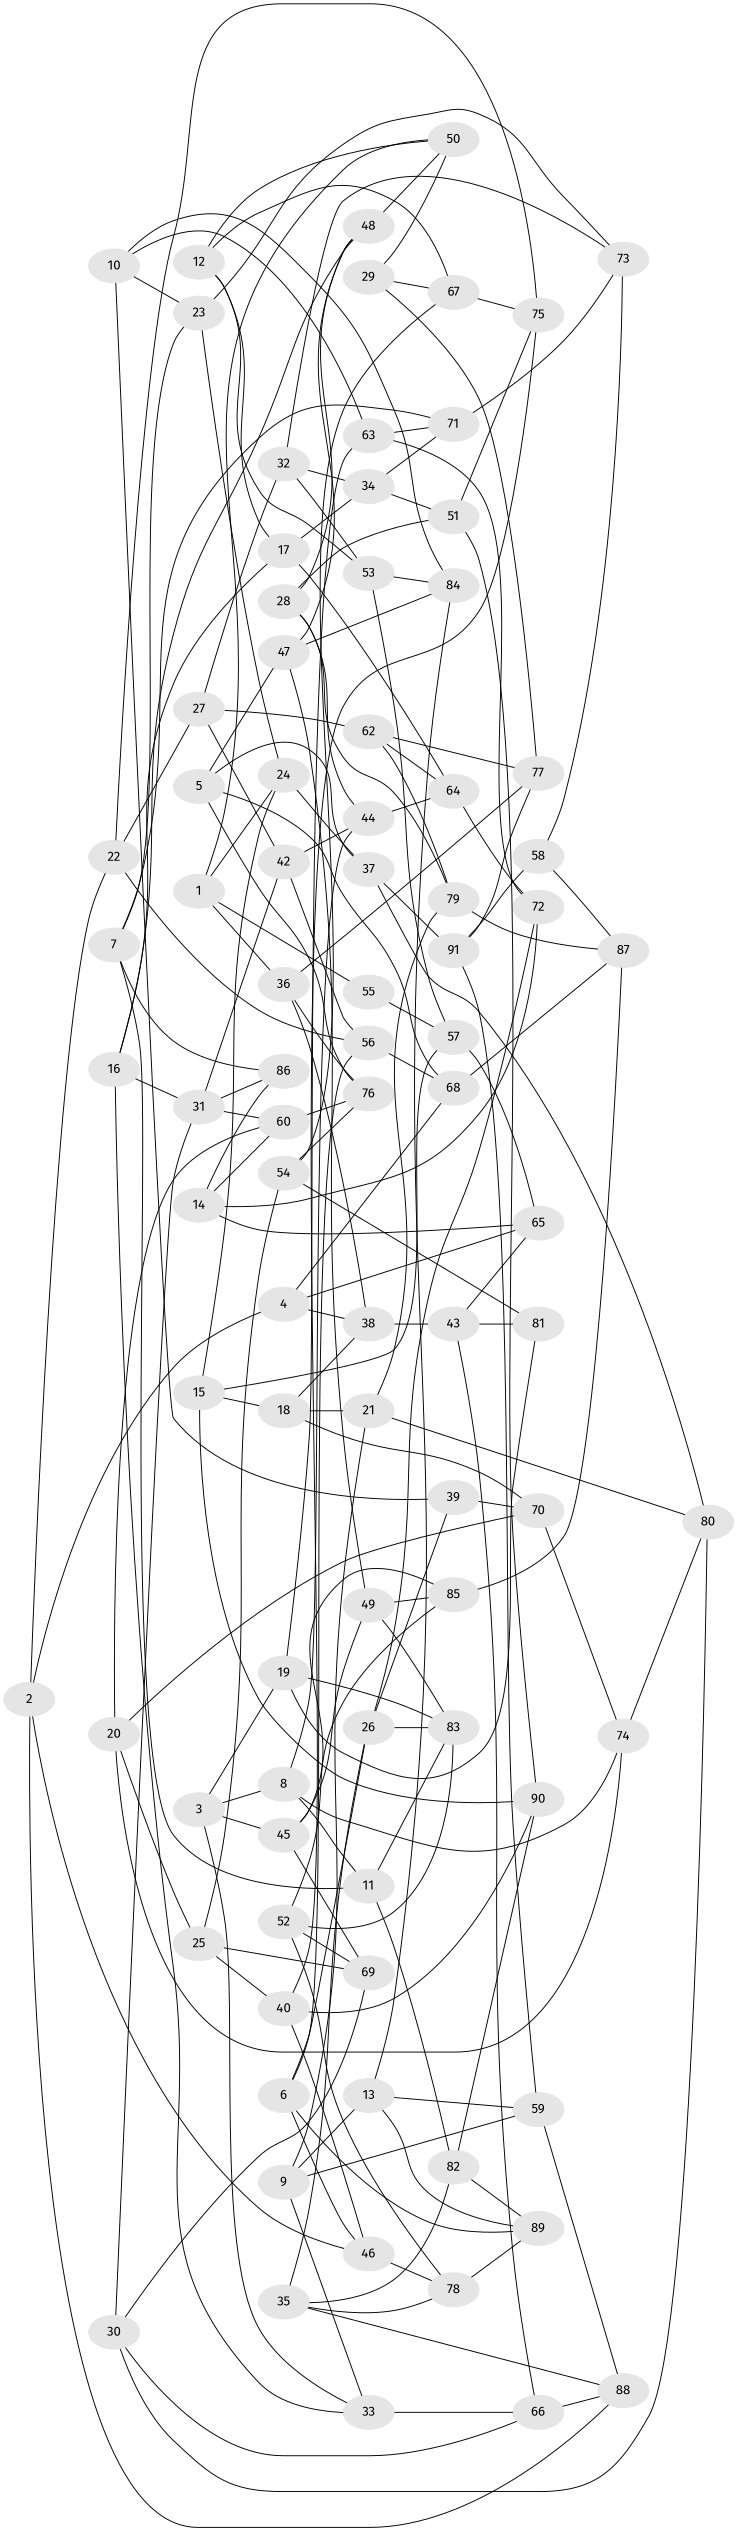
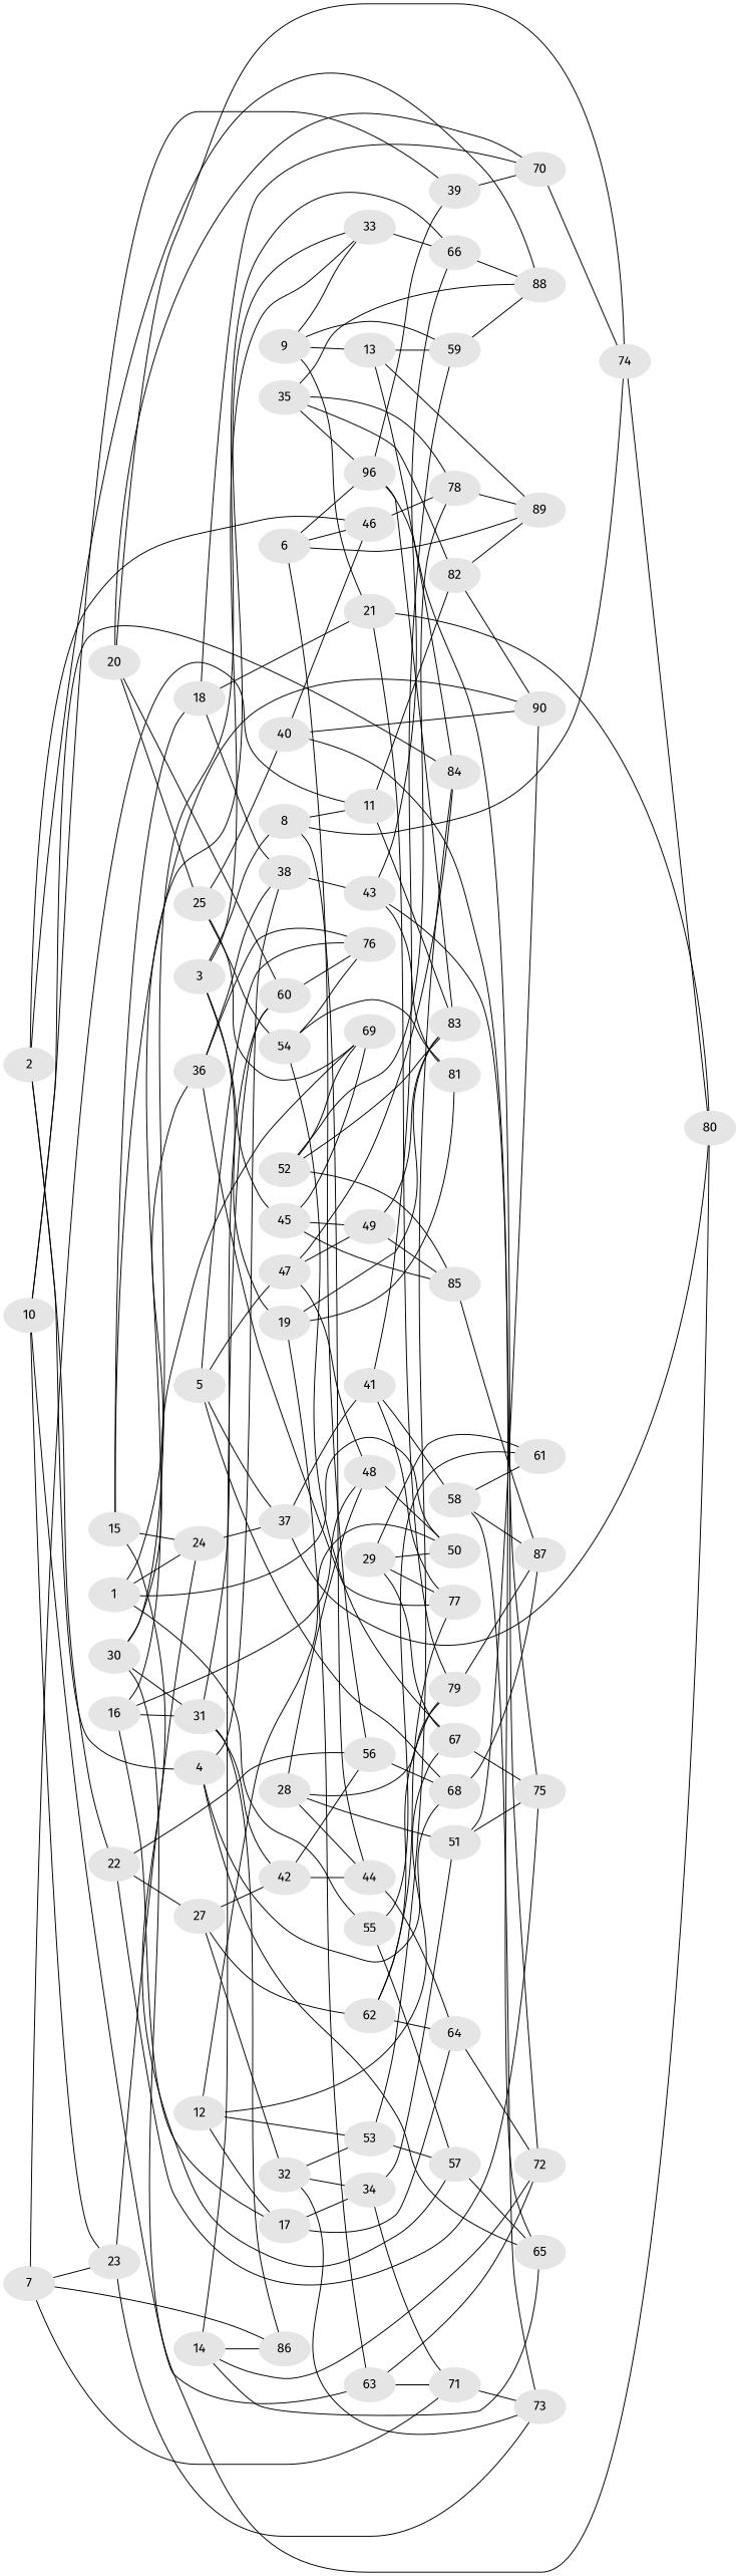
  graph {
    fontname="Fira Sans"
    rankdir=LR
    node [color=gray90 fontname="Fira Sans" style=filled]
    edge [fontname="Fira Sans"]
    1
    24
    36
    50
    55
    37
    38
    76
    77
    57
+   61
    2
    4
    22
    46
    88
    65
    68
    56
    27
    75
    78
    3
    8
    19
    33
    45
    11
    44
    74
    63
    83
    81
    66
    69
    49
    85
    43
    87
    5
    47
    80
-   41 [label=91]
+   41
    84
    48
    6
-   26
+   26 [label=96]
    89
    39
    72
    7
    23
    71
    86
    82
    73
    64
    9
    13
    21
    59
    79
    10
    70
    90
    12
    17
    53
    67
    34
    14
    60
    15
    18
    16
    31
    51
    20
    25
    40
    54
    32
    42
    62
    28
    29
    30
    35
    58
    52
    1 -- 24
    1 -- 36
    1 -- 50
    1 -- 55
    24 -- 37
    36 -- 38
    36 -- 76
    36 -- 77
    55 -- 57
+   55 -- 61
    37 -- 80
    37 -- 41
    38 -- 43
    57 -- 65
    2 -- 4
    2 -- 22
    2 -- 46
    2 -- 88
    4 -- 38
    4 -- 65
    4 -- 68
    22 -- 56
    22 -- 27
    22 -- 75
    46 -- 78
    68 -- 87
    56 -- 68
    27 -- 32
    27 -- 42
    27 -- 62
    78 -- 89
    3 -- 8
    3 -- 19
    3 -- 33
    3 -- 45
    8 -- 11
    8 -- 44
    8 -- 74
    19 -- 63
    19 -- 83
    19 -- 81
    33 -- 66
    45 -- 69
    45 -- 49
    45 -- 85
    11 -- 83
    11 -- 82
    44 -- 64
    74 -- 80
    63 -- 72
    63 -- 71
    66 -- 88
    49 -- 83
    49 -- 85
    85 -- 87
    43 -- 65
    43 -- 81
    43 -- 66
    5 -- 37
    5 -- 76
    5 -- 68
    5 -- 47
    47 -- 49
    47 -- 84
    47 -- 48
    41 -- 77
    41 -- 59
    41 -- 58
    48 -- 50
    6 -- 46
    6 -- 56
    6 -- 26
    6 -- 89
    26 -- 83
    26 -- 39
    26 -- 72
    39 -- 70
    7 -- 11
    7 -- 23
    7 -- 71
    7 -- 86
    23 -- 24
    23 -- 73
    71 -- 73
    82 -- 89
    82 -- 90
    64 -- 72
    9 -- 33
    9 -- 13
    9 -- 21
    9 -- 59
    13 -- 84
    13 -- 89
    13 -- 59
    21 -- 80
    21 -- 79
    59 -- 88
    79 -- 87
    10 -- 63
    10 -- 84
    10 -- 39
    10 -- 23
    70 -- 74
    12 -- 50
    12 -- 17
    12 -- 53
    12 -- 67
    17 -- 64
    17 -- 34
    53 -- 57
    53 -- 84
    67 -- 75
    34 -- 71
    34 -- 51
    14 -- 65
    14 -- 72
    14 -- 86
    14 -- 60
    60 -- 76
    15 -- 24
    15 -- 57
    15 -- 90
    15 -- 18
    18 -- 38
    18 -- 21
    18 -- 70
    16 -- 33
    16 -- 48
    16 -- 17
    16 -- 31
    31 -- 86
    31 -- 60
    31 -- 42
    51 -- 75
    51 -- 90
    20 -- 74
    20 -- 70
    20 -- 60
    20 -- 25
    25 -- 69
    25 -- 40
    25 -- 54
    40 -- 46
    40 -- 75
    40 -- 90
    54 -- 76
    54 -- 81
    54 -- 67
    32 -- 73
    32 -- 53
    32 -- 34
    42 -- 56
    42 -- 44
    62 -- 77
    62 -- 64
    62 -- 79
    28 -- 44
    28 -- 48
    28 -- 79
    28 -- 51
    29 -- 50
    29 -- 77
+   29 -- 61
    29 -- 67
    30 -- 66
    30 -- 69
    30 -- 80
    30 -- 31
    35 -- 88
    35 -- 78
    35 -- 26
    35 -- 82
+   58 -- 61
    58 -- 87
    58 -- 73
    52 -- 78
    52 -- 83
    52 -- 69
    52 -- 85
  }
